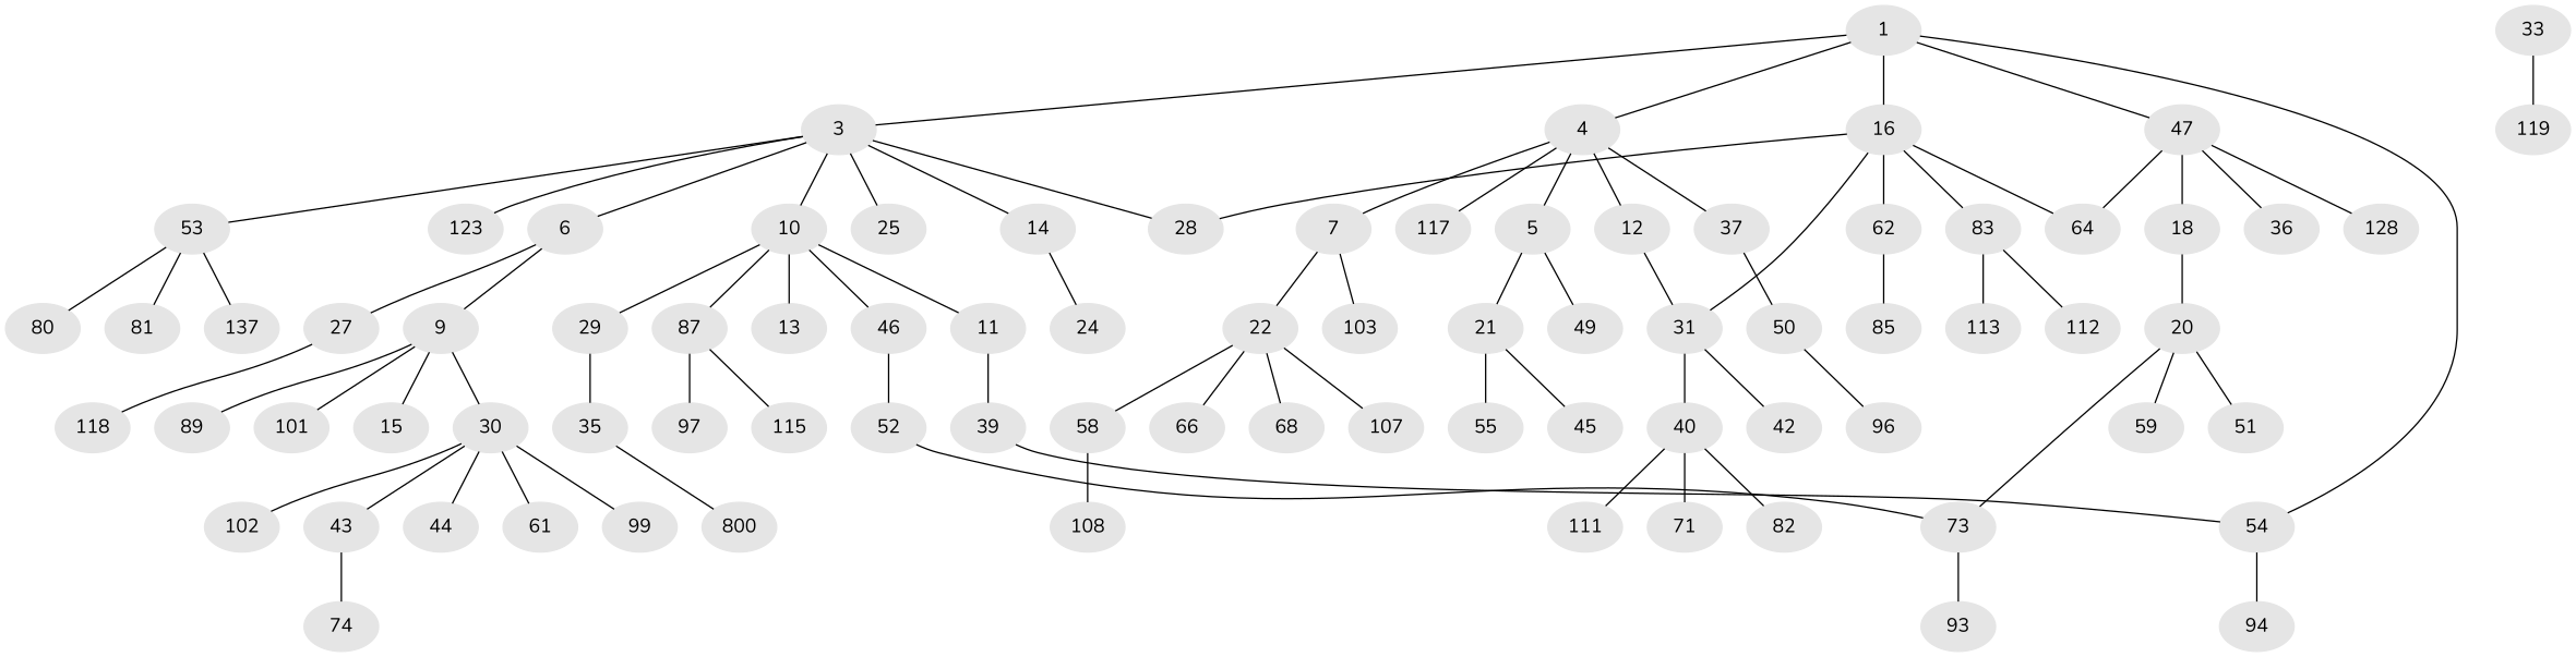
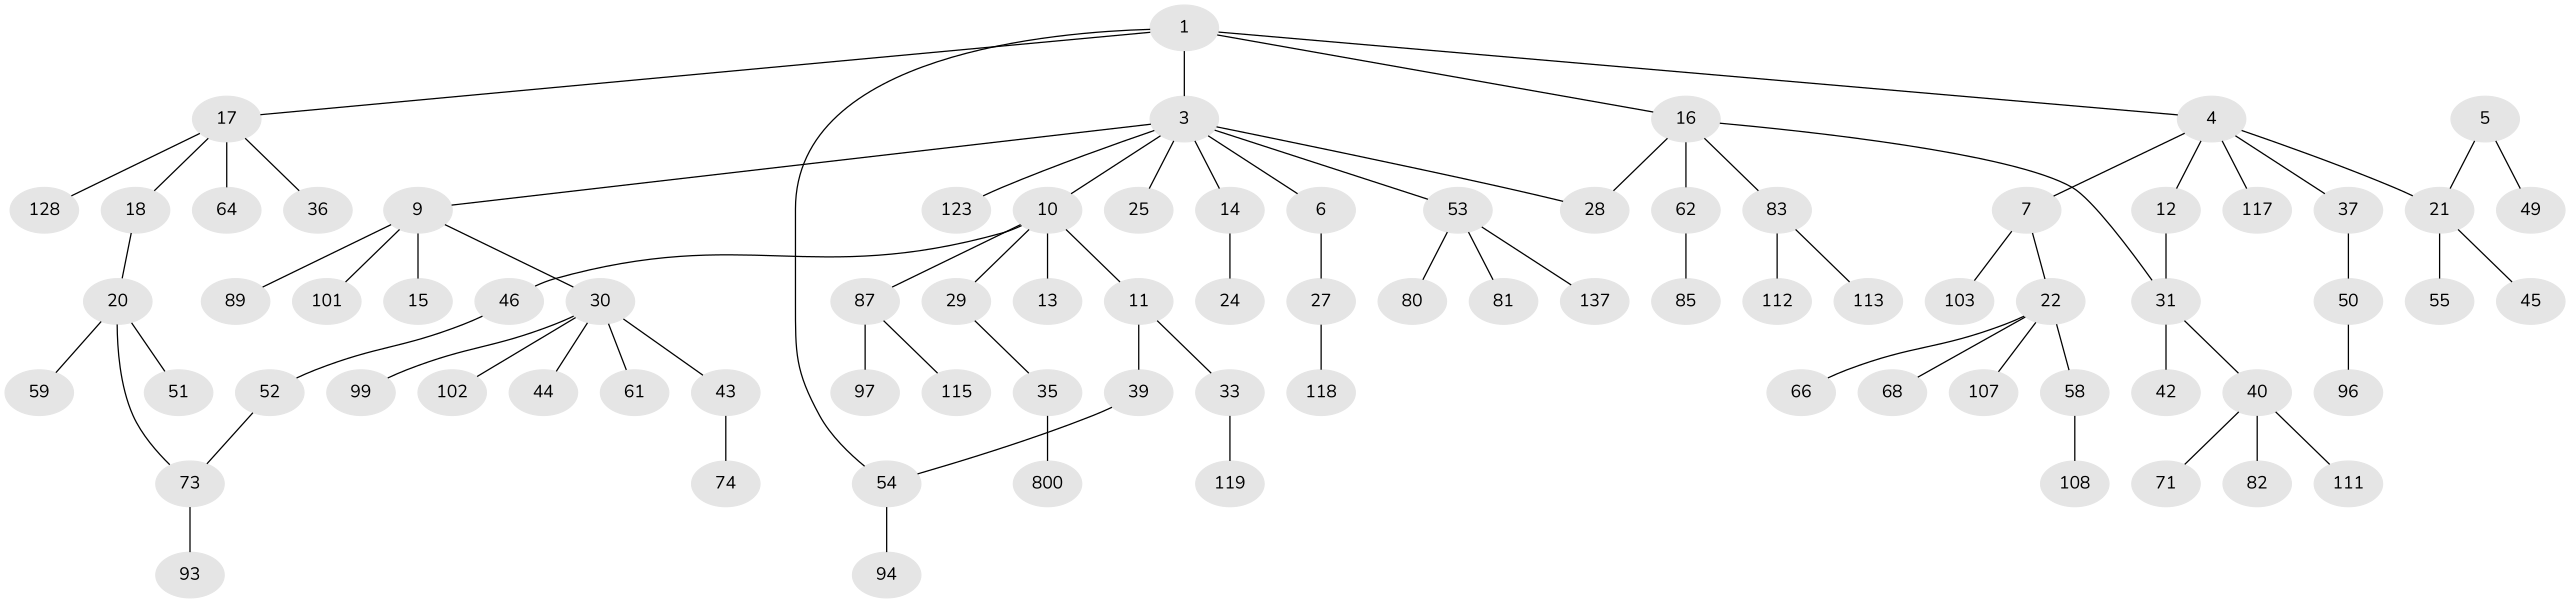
  graph {
    fontname=Nunito
    node [color=gray90 fontname=Nunito style=filled]
    edge [fontname=Nunito]
    1 [super="+2"]
    3
    4
    16 [super="+23+48"]
-   17 [super="+138+19" label=47]
+   17 [super="+138+19"]
    54 [super="+75+77+78"]
    6
    10
    14 [super="+72"]
    25
    28 [super="+58"]
    53 [super="+60"]
    123
    5 [super="+8"]
    7
    12
    37
    117
    31 [super="+57"]
    62
    64 [super="+90"]
    83
    18
    36
    128
    94
    9 [super="+79"]
    27
    11
    13 [super="+134"]
    29
    46
    87
    24 [super="+63"]
    80 [super="+92"]
    81
    137
    21 [super="+95"]
    49 [super="+127"]
    22 [super="+26"]
    103
    50
    45
    55
    15
    30 [super="+34"]
    89
    101
    118
    66
    68 [super="+121"]
    n52 [label=58]
    107 [super="+130"]
    43
    44 [super="+126"]
    61
    99 [super="+110"]
    102
    33
    39 [super="+47"]
    35
    52
    97
    115
    119
    42
    40 [super="+91+41"]
    85
    112
    113
    20 [super="+38"]
    51
    59
    73 [super="+106+86"]
    93 [super="+105+131+104"]
    108
    n77 [label=800 super="+136"]
    74
    71
    82
    111
    96
    1 -- 3
    1 -- 4
    1 -- 16
    1 -- 17
    1 -- 54
    3 -- 6
    3 -- 10
    3 -- 14
    3 -- 25
    3 -- 28
    3 -- 53
    3 -- 123
-   4 -- 5
+   4 -- 21
    4 -- 7
    4 -- 12
    4 -- 37
    4 -- 117
    16 -- 28
    16 -- 31
    16 -- 62
-   16 -- 64
    16 -- 83
    17 -- 64
    17 -- 18
    17 -- 36
    17 -- 128
    54 -- 94
-   6 -- 9
+   3 -- 9
    6 -- 27
    10 -- 11
    10 -- 13
    10 -- 29
    10 -- 46
    10 -- 87
    14 -- 24
    53 -- 80
    53 -- 81
    53 -- 137
    5 -- 21
    5 -- 49
    7 -- 22
    7 -- 103
    12 -- 31
    37 -- 50
    31 -- 42
    31 -- 40
    62 -- 85
    83 -- 112
    83 -- 113
    18 -- 20
    9 -- 15
    9 -- 30
    9 -- 89
    9 -- 101
    27 -- 118
+   11 -- 33
    11 -- 39
    29 -- 35
    46 -- 52
    87 -- 97
    87 -- 115
    21 -- 45
    21 -- 55
    22 -- 66
    22 -- 68
    22 -- n52
    22 -- 107
    50 -- 96
    30 -- 43
    30 -- 44
    30 -- 61
    30 -- 99
    30 -- 102
    n52 -- 108
    43 -- 74
    33 -- 119
    39 -- 54
    35 -- n77
    52 -- 73
    40 -- 71
    40 -- 82
    40 -- 111
    20 -- 51
    20 -- 59
    20 -- 73
    73 -- 93
  }
